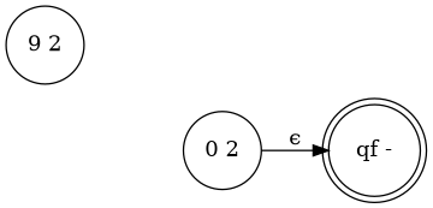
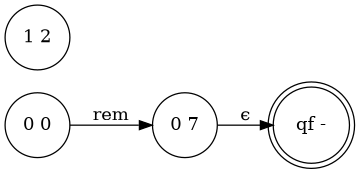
  digraph {
    rankdir=LR
    node [shape=circle]
    "qf -" [shape=doublecircle]
-   "0 2"
-   "1 2" [label="9 2"]
+   "0 2" [label="0 7"]
+   "0 0"
+   "1 2"
    "0 2" -> "qf -" [label="ϵ"]
+   "0 0" -> "0 2" [label=rem]
  }
